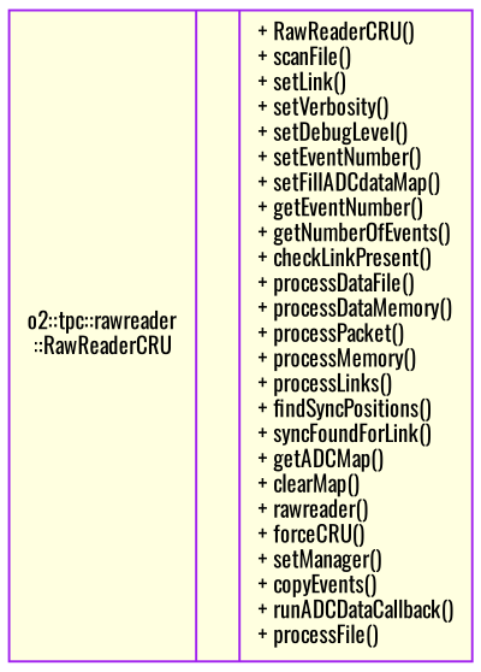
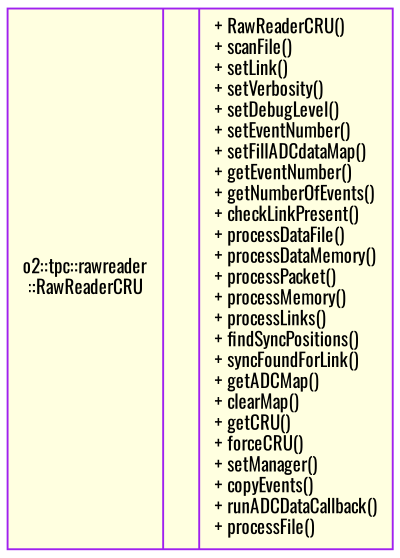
  digraph {
    rankdir=LR
    fontname=Oswald
-   n1 [color=purple fillcolor=lightyellow fontcolor=black fontname=Oswald fontsize=10 height=0.2 label="{o2::tpc::rawreader\l::RawReaderCRU\n||+ RawReaderCRU()\l+ scanFile()\l+ setLink()\l+ setVerbosity()\l+ setDebugLevel()\l+ setEventNumber()\l+ setFillADCdataMap()\l+ getEventNumber()\l+ getNumberOfEvents()\l+ checkLinkPresent()\l+ processDataFile()\l+ processDataMemory()\l+ processPacket()\l+ processMemory()\l+ processLinks()\l+ findSyncPositions()\l+ syncFoundForLink()\l+ getADCMap()\l+ clearMap()\l+ rawreader()\l+ forceCRU()\l+ setManager()\l+ copyEvents()\l+ runADCDataCallback()\l+ processFile()\l}" shape=record style=filled width=0.4]
+   n1 [color=purple fillcolor=lightyellow fontcolor=black fontname=Oswald fontsize=10 height=0.2 label="{o2::tpc::rawreader\l::RawReaderCRU\n||+ RawReaderCRU()\l+ scanFile()\l+ setLink()\l+ setVerbosity()\l+ setDebugLevel()\l+ setEventNumber()\l+ setFillADCdataMap()\l+ getEventNumber()\l+ getNumberOfEvents()\l+ checkLinkPresent()\l+ processDataFile()\l+ processDataMemory()\l+ processPacket()\l+ processMemory()\l+ processLinks()\l+ findSyncPositions()\l+ syncFoundForLink()\l+ getADCMap()\l+ clearMap()\l+ getCRU()\l+ forceCRU()\l+ setManager()\l+ copyEvents()\l+ runADCDataCallback()\l+ processFile()\l}" shape=record style=filled width=0.4]
  }
